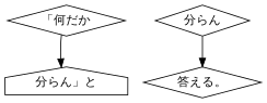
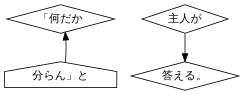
  digraph {
    node [shape=diamond]
    n1 [label="「何だか"]
    n2 [label="分らん」と" shape=house]
    n3 [label="答える。"]
-   n4 [label="分らん"]
-   n1 -> n2
+   n4 [label="主人が"]
+   n2 -> n1
    n4 -> n3
  }
